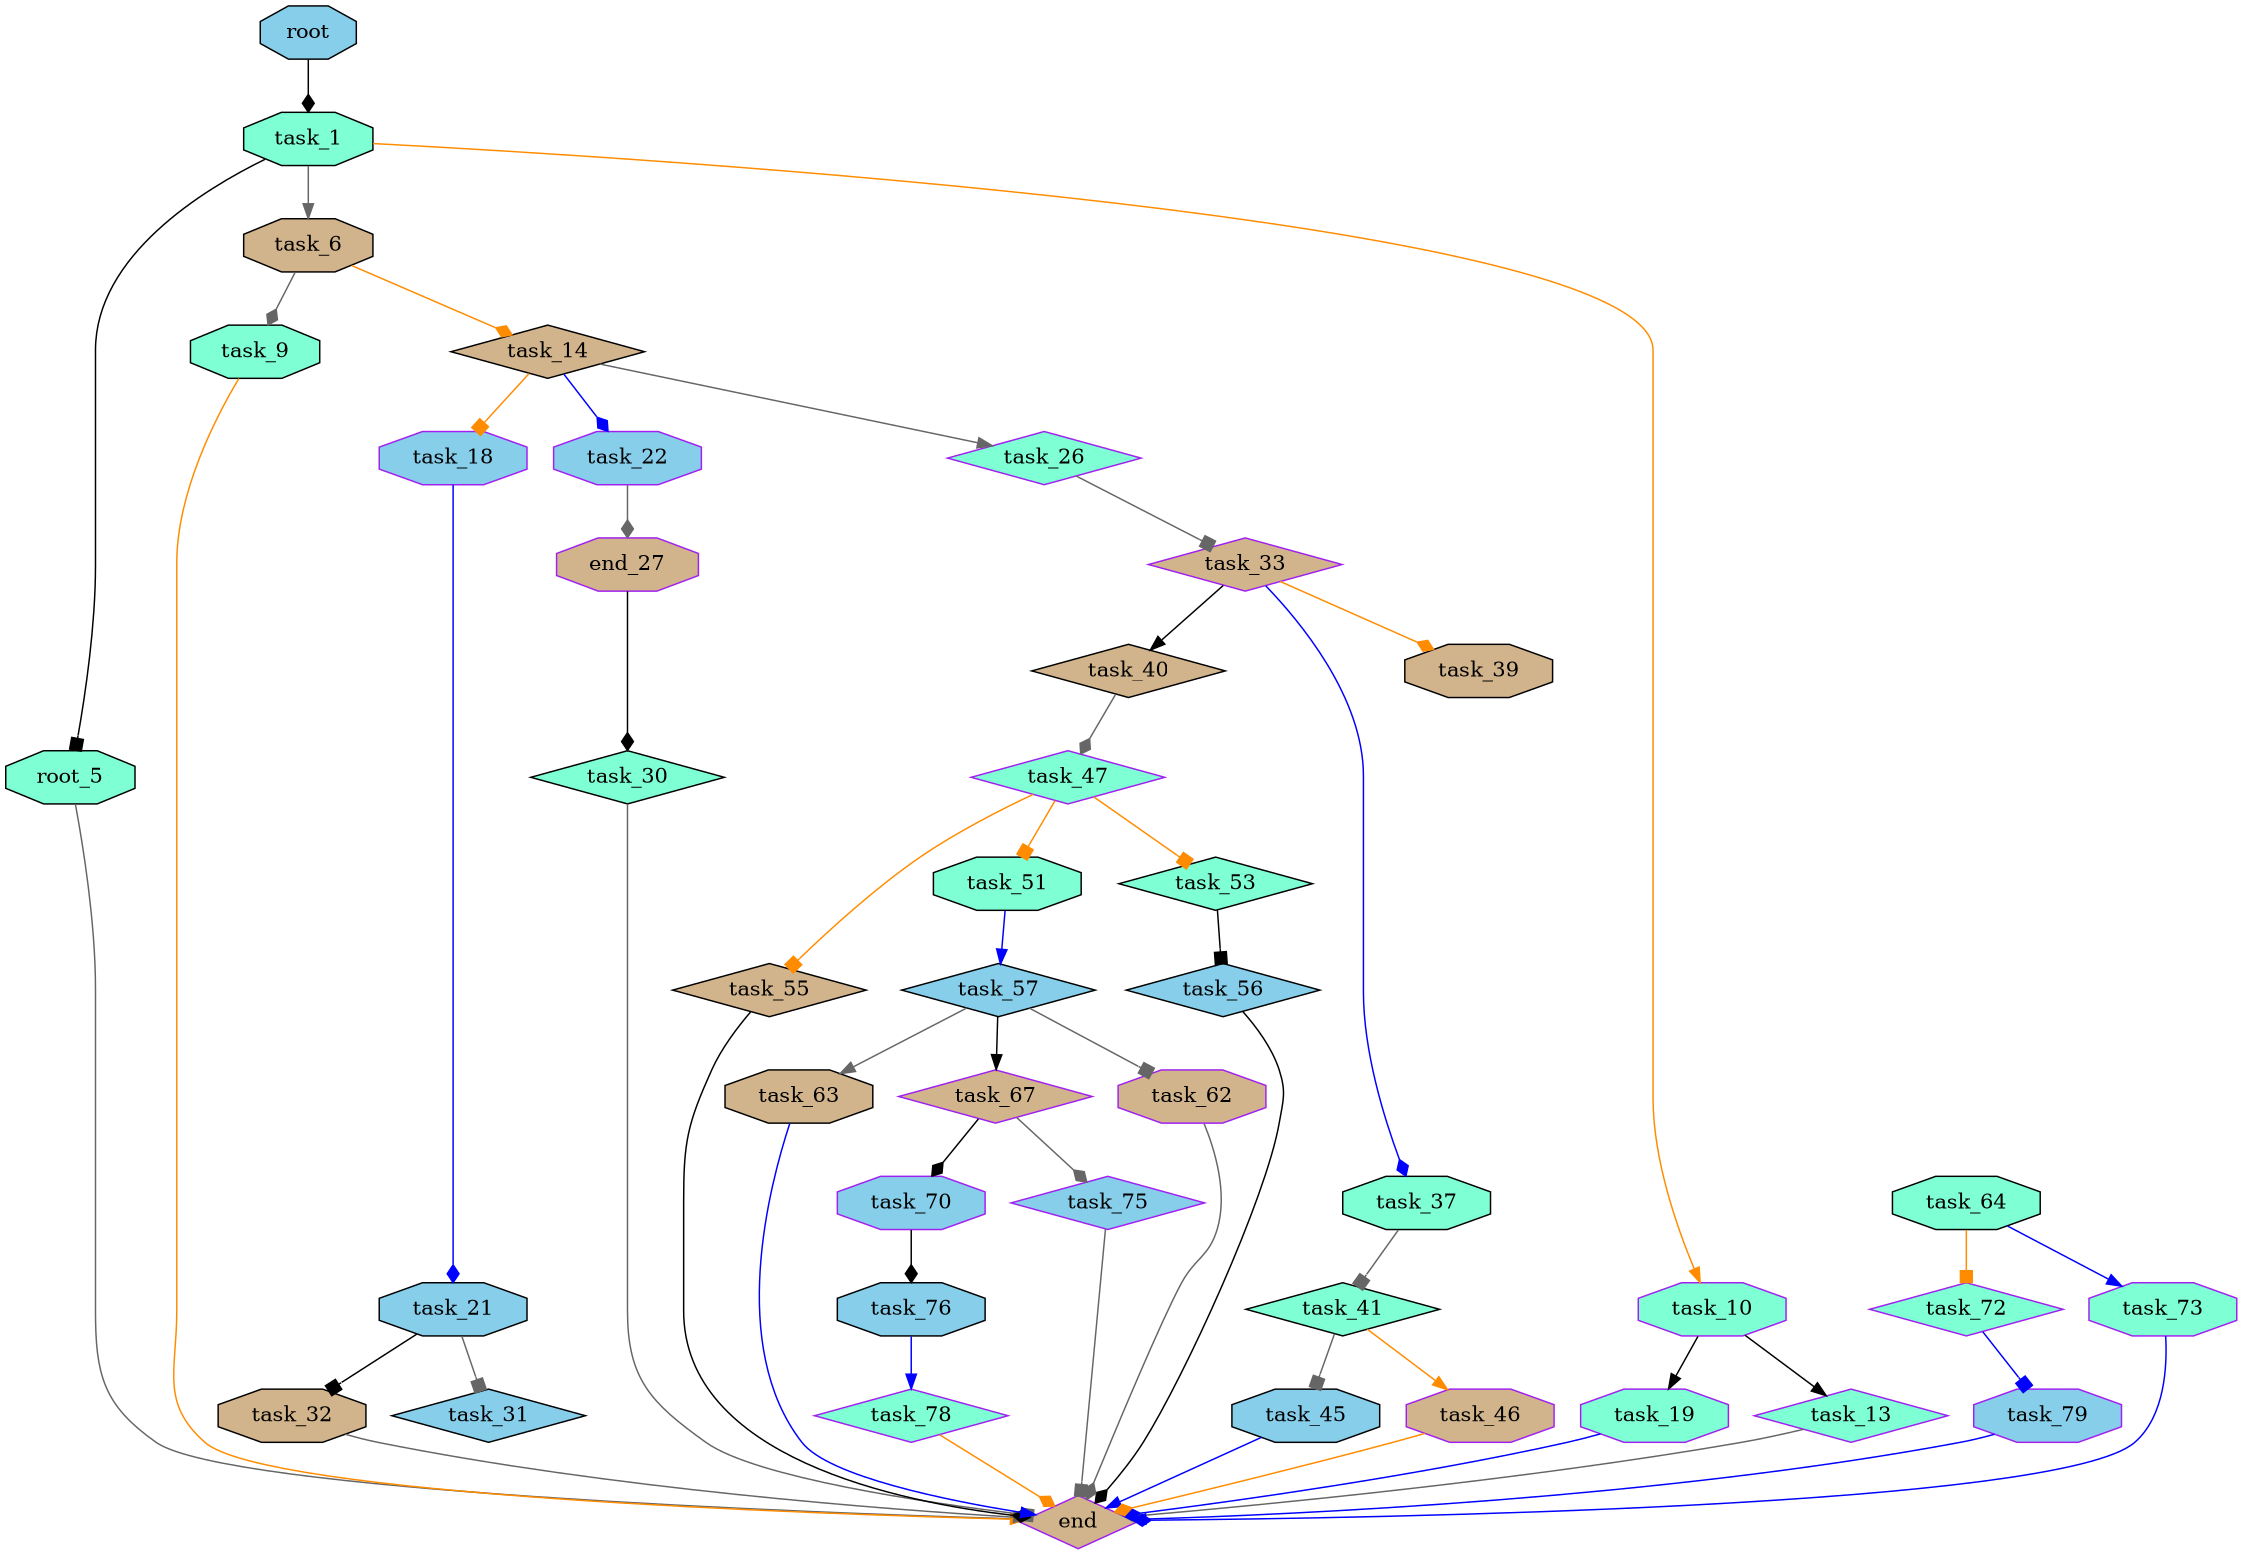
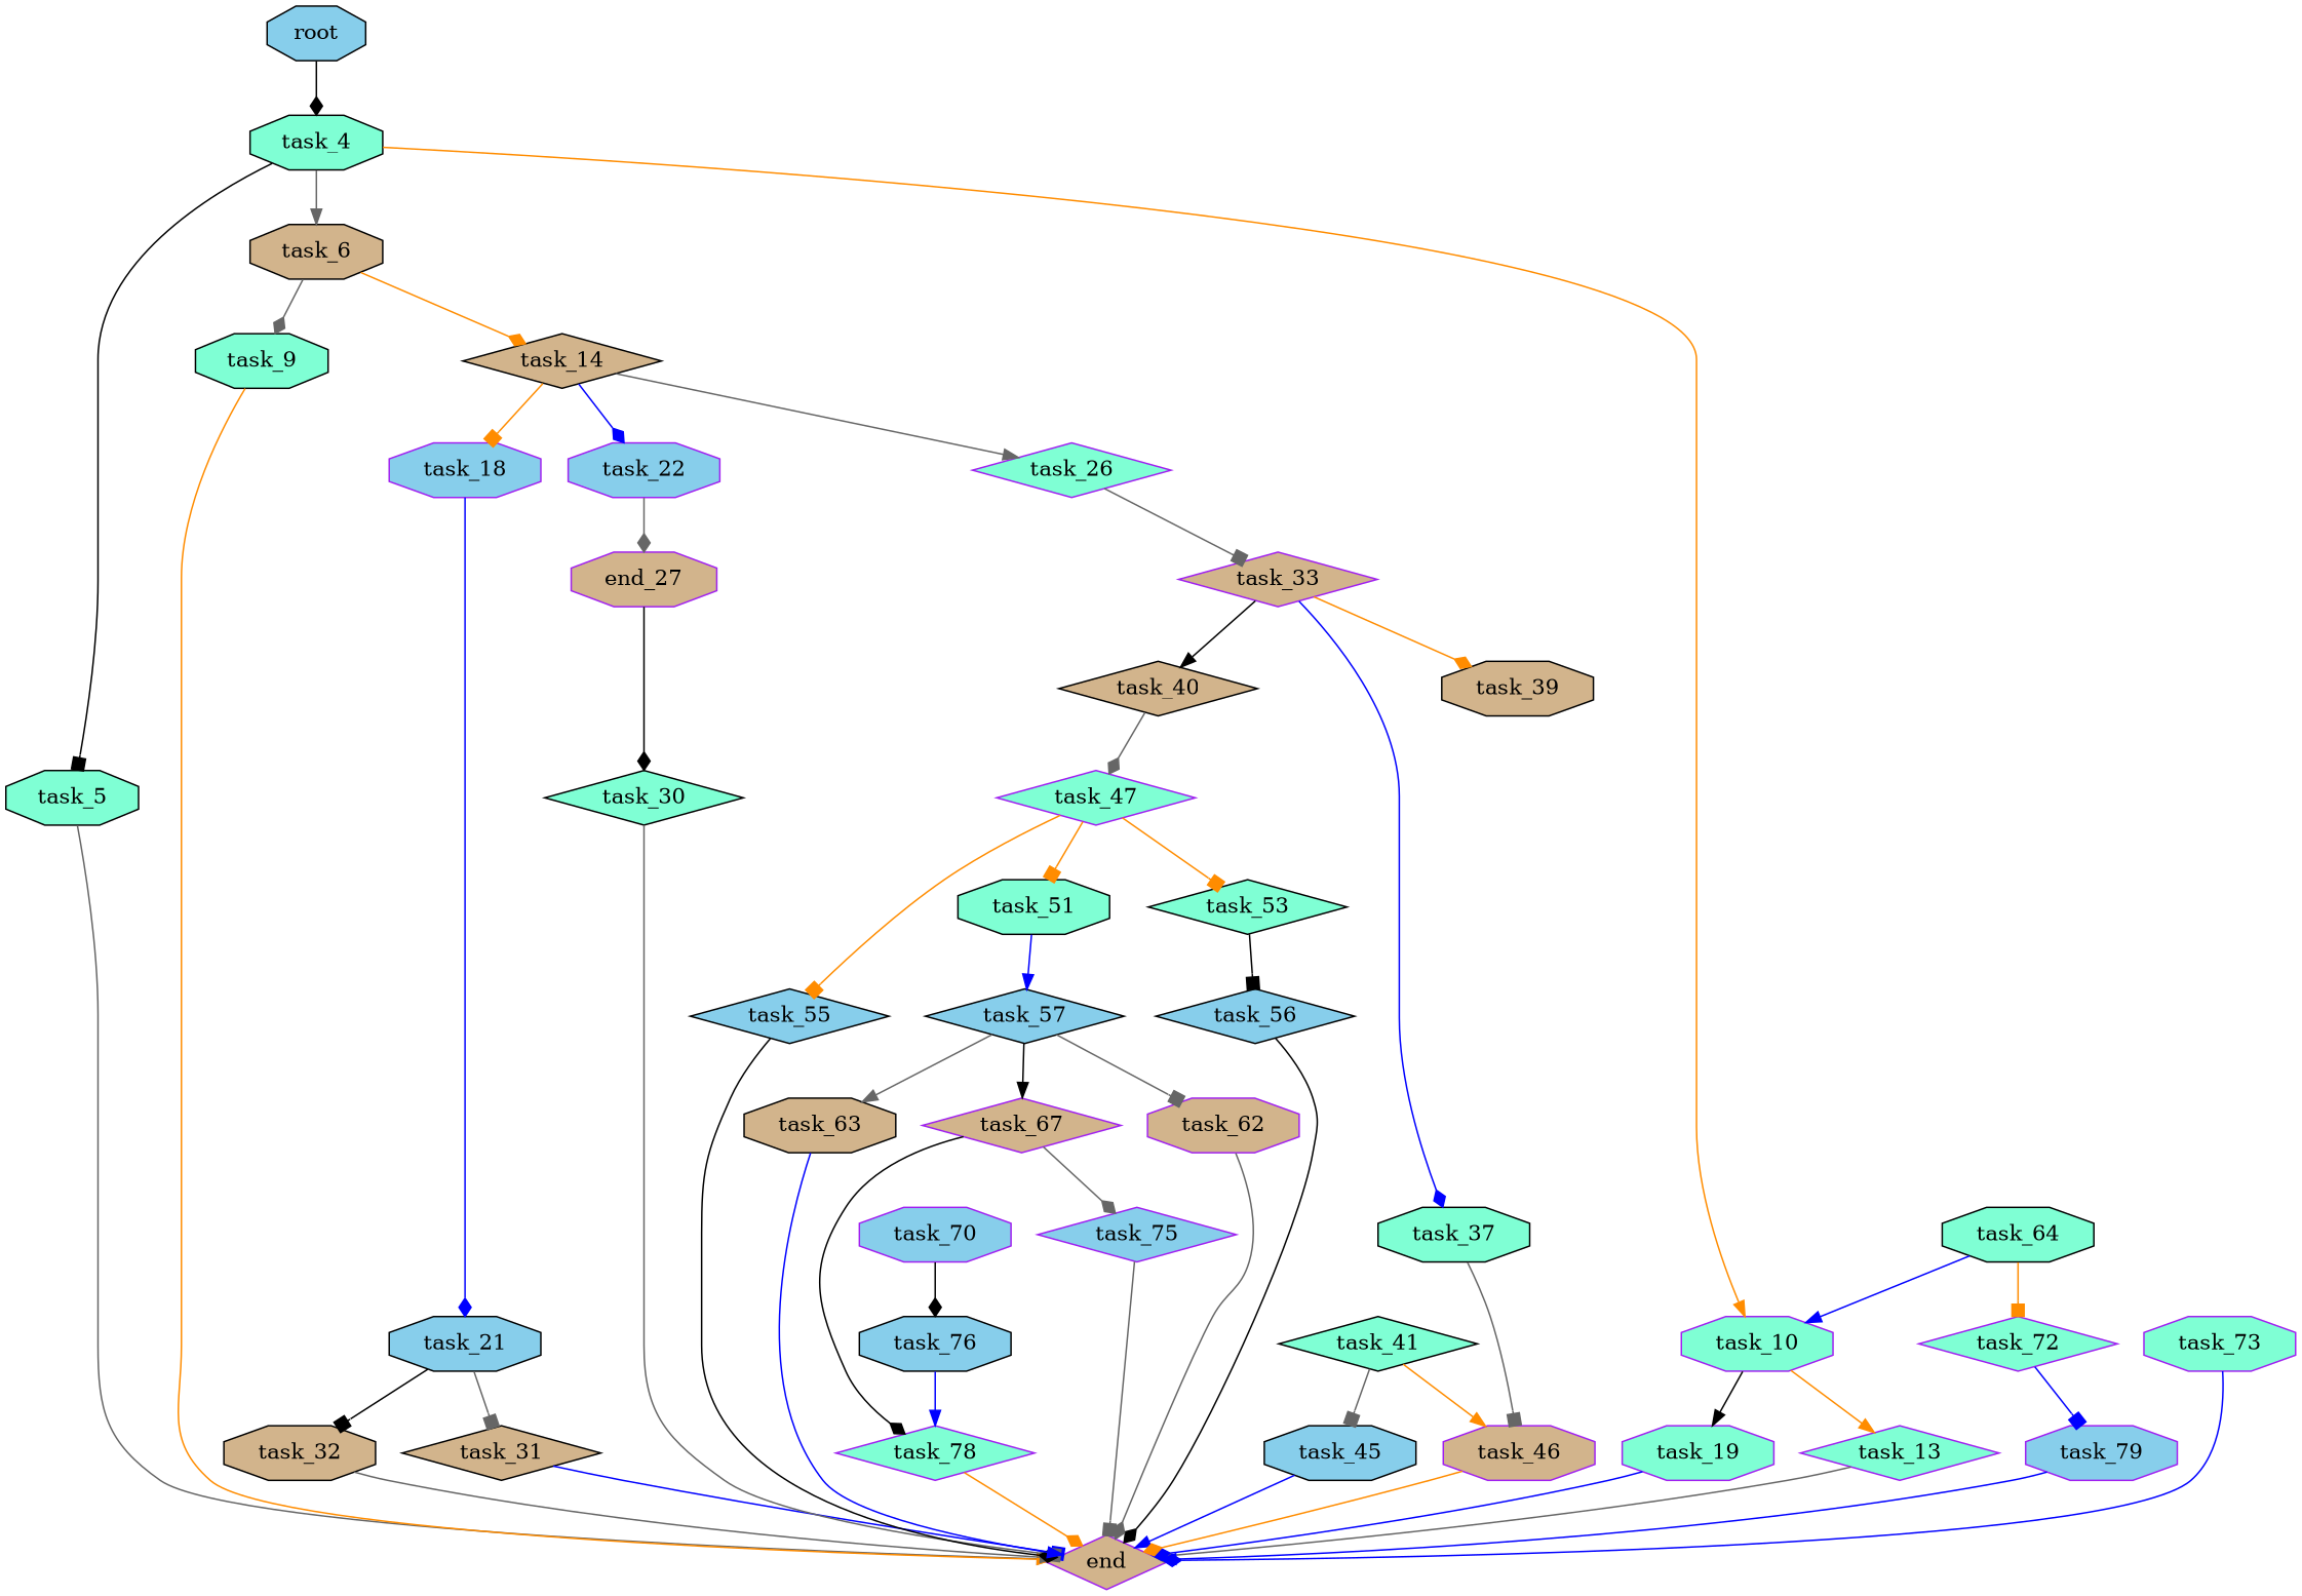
  digraph {
    node [color=black fillcolor=aquamarine shape=octagon style=filled]
    edge [arrowhead=diamond color=gray40]
    root [fillcolor=skyblue]
-   task_1
-   task_5 [label=root_5]
+   task_1 [label=task_4]
+   task_5
    task_6 [fillcolor=tan]
    task_10 [color=purple]
    end [color=purple fillcolor=tan shape=diamond]
    task_9
    task_14 [fillcolor=tan shape=diamond]
    task_13 [color=purple shape=diamond]
    task_19 [color=purple]
    task_18 [color=purple fillcolor=skyblue]
    task_22 [color=purple fillcolor=skyblue]
    task_26 [color=purple shape=diamond]
    task_21 [fillcolor=skyblue]
    n15 [color=purple fillcolor=tan label=end_27]
    task_33 [color=purple fillcolor=tan shape=diamond]
-   task_31 [fillcolor=skyblue shape=diamond]
+   task_31 [fillcolor=tan shape=diamond]
    task_32 [fillcolor=tan]
    task_30 [shape=diamond]
    task_37
    task_39 [fillcolor=tan]
    task_40 [fillcolor=tan shape=diamond]
    task_41 [shape=diamond]
    task_47 [color=purple shape=diamond]
    task_45 [fillcolor=skyblue]
    task_46 [color=purple fillcolor=tan]
    task_51
    task_53 [shape=diamond]
-   task_55 [fillcolor=tan shape=diamond]
+   task_55 [fillcolor=skyblue shape=diamond]
    task_57 [fillcolor=skyblue shape=diamond]
    task_56 [fillcolor=skyblue shape=diamond]
    task_62 [color=purple fillcolor=tan]
    task_63 [fillcolor=tan]
    task_67 [color=purple fillcolor=tan shape=diamond]
    task_72 [color=purple shape=diamond]
    task_64
    task_73 [color=purple]
    task_70 [color=purple fillcolor=skyblue]
    task_75 [color=purple fillcolor=skyblue shape=diamond]
    task_79 [color=purple fillcolor=skyblue]
    task_76 [fillcolor=skyblue]
    task_78 [color=purple shape=diamond]
    root -> task_1 [color=black]
    task_1 -> task_5 [arrowhead=box color=black]
    task_1 -> task_6 [arrowhead=normal]
    task_1 -> task_10 [arrowhead=normal color=darkorange]
    task_5 -> end [arrowhead=normal]
    task_6 -> task_9
    task_6 -> task_14 [color=darkorange]
-   task_10 -> task_13 [arrowhead=normal color=black]
+   task_10 -> task_13 [arrowhead=normal color=darkorange]
    task_10 -> task_19 [arrowhead=normal color=black]
    task_9 -> end [arrowhead=normal color=darkorange]
    task_14 -> task_18 [arrowhead=box color=darkorange]
    task_14 -> task_22 [color=blue]
    task_14 -> task_26 [arrowhead=normal]
    task_13 -> end
    task_19 -> end [color=blue]
    task_18 -> task_21 [color=blue]
    task_22 -> n15
    task_26 -> task_33 [arrowhead=box]
    task_21 -> task_31 [arrowhead=box]
    task_21 -> task_32 [arrowhead=box color=black]
    n15 -> task_30 [color=black]
    task_33 -> task_37 [color=blue]
    task_33 -> task_39 [color=darkorange]
    task_33 -> task_40 [arrowhead=normal color=black]
+   task_31 -> end [arrowhead=box color=blue]
    task_32 -> end [arrowhead=normal]
    task_30 -> end [arrowhead=box]
-   task_37 -> task_41 [arrowhead=box]
+   task_37 -> task_46 [arrowhead=box]
    task_40 -> task_47
    task_41 -> task_45 [arrowhead=box]
    task_41 -> task_46 [arrowhead=normal color=darkorange]
    task_47 -> task_51 [arrowhead=box color=darkorange]
    task_47 -> task_53 [arrowhead=box color=darkorange]
    task_47 -> task_55 [arrowhead=box color=darkorange]
    task_45 -> end [arrowhead=normal color=blue]
    task_46 -> end [color=darkorange]
    task_51 -> task_57 [arrowhead=normal color=blue]
    task_53 -> task_56 [arrowhead=box color=black]
    task_55 -> end [color=black]
    task_57 -> task_62 [arrowhead=box]
    task_57 -> task_63 [arrowhead=normal]
    task_57 -> task_67 [arrowhead=normal color=black]
    task_56 -> end [color=black]
    task_62 -> end
    task_63 -> end [arrowhead=normal color=blue]
-   task_67 -> task_70 [color=black]
+   task_67 -> task_78 [color=black]
    task_67 -> task_75
    task_72 -> task_79 [arrowhead=box color=blue]
    task_64 -> task_72 [arrowhead=box color=darkorange]
-   task_64 -> task_73 [arrowhead=normal color=blue]
+   task_64 -> task_10 [arrowhead=normal color=blue]
    task_73 -> end [color=blue]
    task_70 -> task_76 [color=black]
    task_75 -> end [arrowhead=box]
    task_79 -> end [arrowhead=normal color=blue]
    task_76 -> task_78 [arrowhead=normal color=blue]
    task_78 -> end [color=darkorange]
  }
